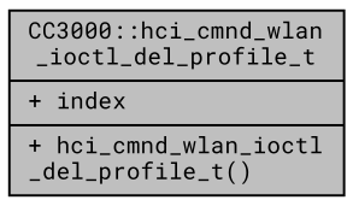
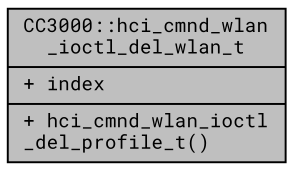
  digraph {
    fontname="Roboto Mono"
-   n1 [color=black fillcolor=grey75 fontcolor=black fontname="Roboto Mono" fontsize=10 height=0.2 label="{CC3000::hci_cmnd_wlan\l_ioctl_del_profile_t\n|+ index\l|+ hci_cmnd_wlan_ioctl\l_del_profile_t()\l}" shape=record style=filled width=0.4]
+   n1 [color=black fillcolor=grey75 fontcolor=black fontname="Roboto Mono" fontsize=10 height=0.2 label="{CC3000::hci_cmnd_wlan\l_ioctl_del_wlan_t\n|+ index\l|+ hci_cmnd_wlan_ioctl\l_del_profile_t()\l}" shape=record style=filled width=0.4]
  }
